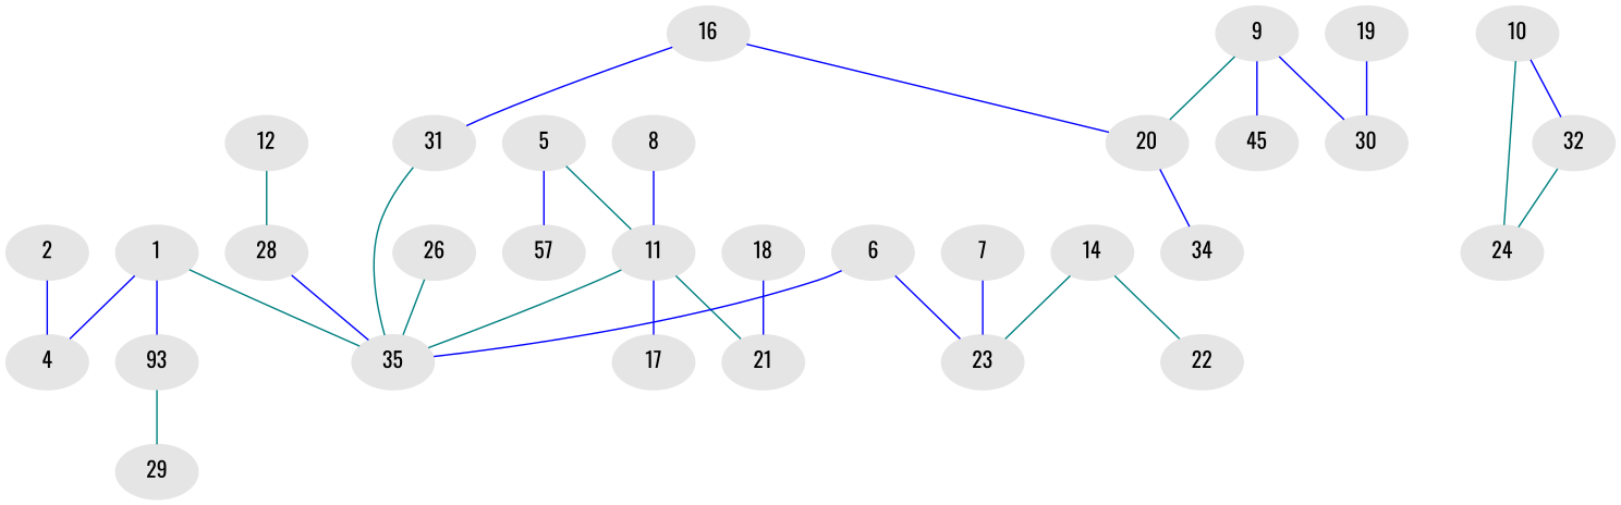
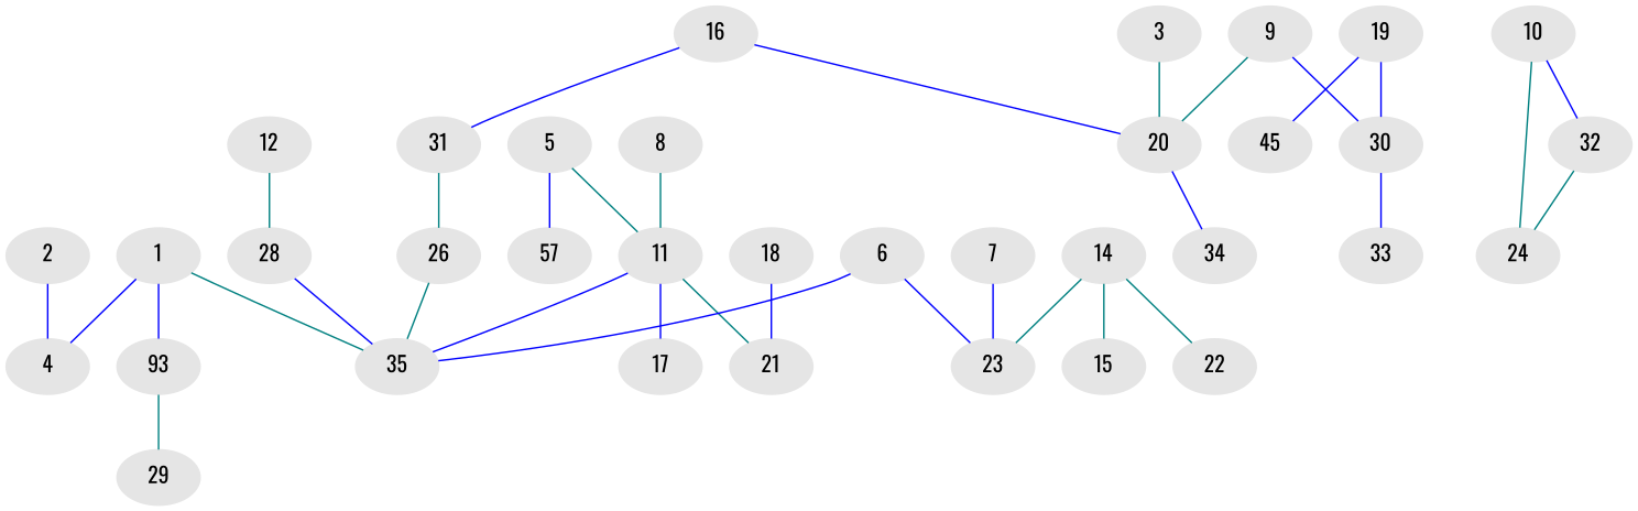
  graph {
    fontname=Oswald
    node [color=gray90 fontname=Oswald style=filled]
    edge [color=blue fontname=Oswald weight=1.0]
    1
    4
    n3 [label=93]
    35
    29
    2
+   3
    20
    34
    5
    11
    n12 [label=57]
    17
    21
    6
    23
    7
    8
    9
    n20 [label=45]
    30
+   33
    10
    24
    32
    12
    28
    31
    14
+   15
    22
    16
    18
    19
    26
    1 -- 4
    1 -- n3
    1 -- 35 [color=teal]
    n3 -- 29 [color=teal]
    2 -- 4
+   3 -- 20 [color=teal]
    20 -- 34
    5 -- 11 [color=teal]
    5 -- n12
-   11 -- 35 [color=teal]
+   11 -- 35
    11 -- 17
    11 -- 21 [color=teal]
    6 -- 35
    6 -- 23
    7 -- 23
-   8 -- 11
+   8 -- 11 [color=teal]
    9 -- 20 [color=teal]
-   9 -- n20
+   19 -- n20
    9 -- 30
+   30 -- 33
    10 -- 24 [color=teal]
    10 -- 32
    32 -- 24 [color=teal]
    12 -- 28 [color=teal]
    28 -- 35
-   31 -- 35 [color=teal]
+   31 -- 26 [color=teal]
    14 -- 23 [color=teal]
+   14 -- 15 [color=teal]
    14 -- 22 [color=teal]
    16 -- 20
    16 -- 31
    18 -- 21
    19 -- 30
    26 -- 35 [color=teal]
  }
